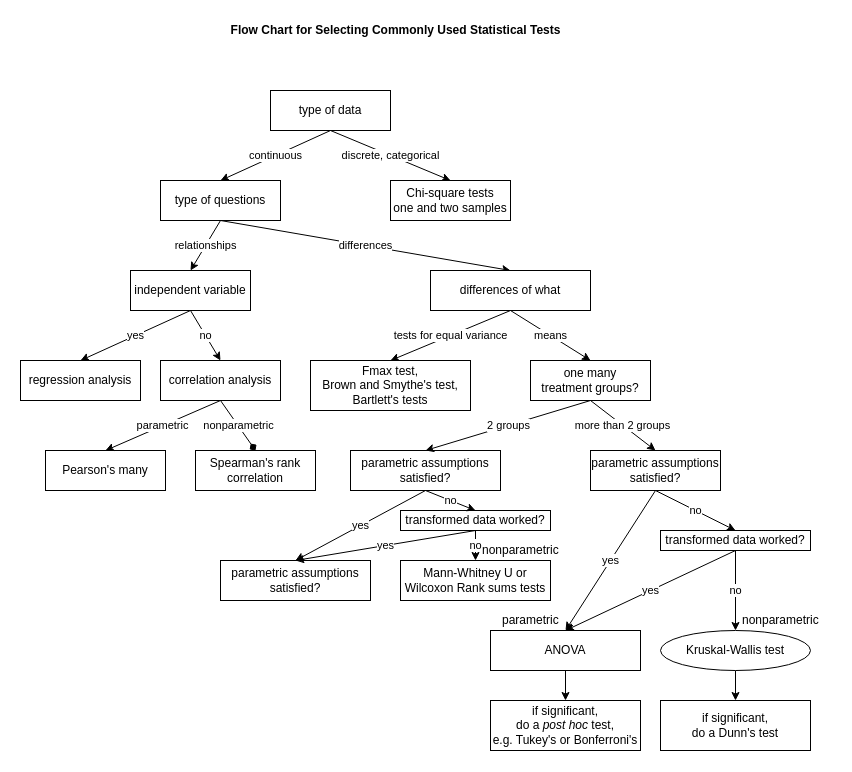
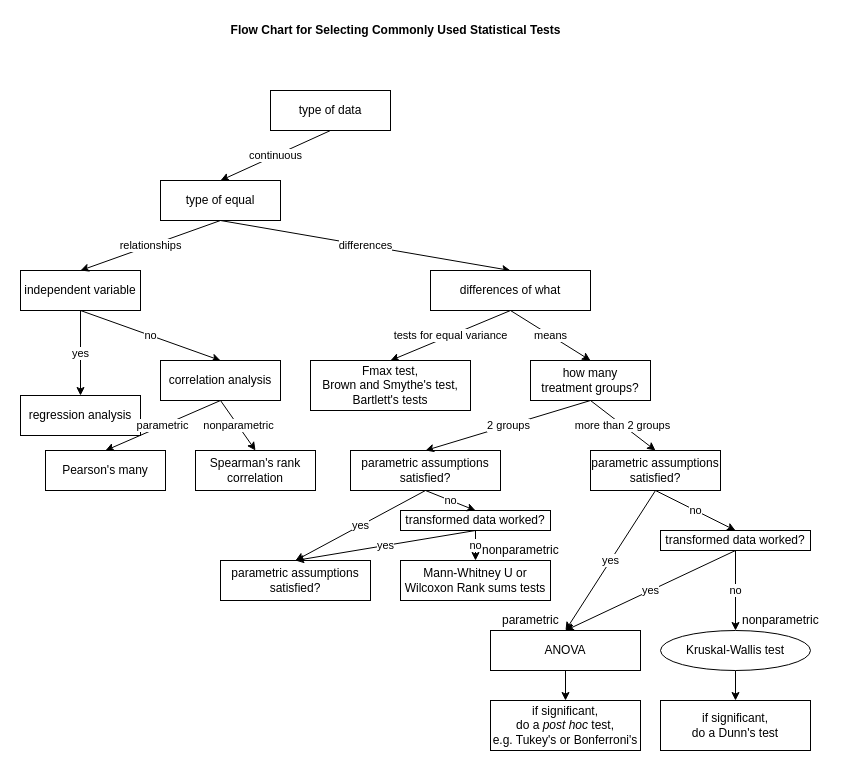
  <mxCell id="0" />
  <mxCell id="1" parent="0" />
  <mxCell id="2" value="&lt;b&gt;Flow Chart for Selecting Commonly Used Statistical Tests&lt;/b&gt;" style="text;html=1;align=center;verticalAlign=middle;resizable=0;points=[];autosize=1;strokeColor=none;fillColor=none;" vertex="1" parent="1"><mxGeometry x="220" y="20" width="350" height="20" as="geometry" /></mxCell>
  <mxCell id="3" value="type of data" style="rounded=0;whiteSpace=wrap;html=1;" vertex="1" parent="1"><mxGeometry x="270" y="90" width="120" height="40" as="geometry" /></mxCell>
- <mxCell id="4" value="type of questions" style="rounded=0;whiteSpace=wrap;html=1;" vertex="1" parent="1"><mxGeometry x="160" y="180" width="120" height="40" as="geometry" /></mxCell>
+ <mxCell id="4" value="type of equal" style="rounded=0;whiteSpace=wrap;html=1;" vertex="1" parent="1"><mxGeometry x="160" y="180" width="120" height="40" as="geometry" /></mxCell>
  <mxCell id="5" value="continuous" style="endArrow=classic;html=1;rounded=0;exitX=0.5;exitY=1;exitDx=0;exitDy=0;entryX=0.5;entryY=0;entryDx=0;entryDy=0;" edge="1" parent="1" source="3" target="4"><mxGeometry width="50" height="50" relative="1" as="geometry"><mxPoint x="310" y="300" as="sourcePoint" /><mxPoint x="360" y="250" as="targetPoint" /></mxGeometry></mxCell>
- <mxCell id="6" value="discrete, categorical" style="endArrow=classic;html=1;rounded=0;exitX=0.5;exitY=1;exitDx=0;exitDy=0;entryX=0.5;entryY=0;entryDx=0;entryDy=0;" edge="1" parent="1" source="3" target="7"><mxGeometry width="50" height="50" relative="1" as="geometry"><mxPoint x="340" y="140" as="sourcePoint" /><mxPoint x="440" y="180" as="targetPoint" /></mxGeometry></mxCell>
- <mxCell id="7" value="Chi-square tests&lt;br&gt;one and two samples" style="rounded=0;whiteSpace=wrap;html=1;" vertex="1" parent="1"><mxGeometry x="390" y="180" width="120" height="40" as="geometry" /></mxCell>
- <mxCell id="8" value="independent variable" style="rounded=0;whiteSpace=wrap;html=1;" vertex="1" parent="1"><mxGeometry x="130" y="270" width="120" height="40" as="geometry" /></mxCell>
+ <mxCell id="8" value="independent variable" style="rounded=0;whiteSpace=wrap;html=1;" vertex="1" parent="1"><mxGeometry x="20" y="270" width="120" height="40" as="geometry" /></mxCell>
  <mxCell id="9" value="relationships" style="endArrow=classic;html=1;rounded=0;entryX=0.5;entryY=0;entryDx=0;entryDy=0;" edge="1" parent="1" target="8"><mxGeometry width="50" height="50" relative="1" as="geometry"><mxPoint x="220" y="220" as="sourcePoint" /><mxPoint x="245" y="340" as="targetPoint" /></mxGeometry></mxCell>
  <mxCell id="10" value="differences" style="endArrow=classic;html=1;rounded=0;exitX=0.5;exitY=1;exitDx=0;exitDy=0;entryX=0.5;entryY=0;entryDx=0;entryDy=0;" edge="1" parent="1" target="11" source="4"><mxGeometry width="50" height="50" relative="1" as="geometry"><mxPoint x="215" y="220" as="sourcePoint" /><mxPoint x="325" y="270" as="targetPoint" /></mxGeometry></mxCell>
  <mxCell id="11" value="differences of what" style="rounded=0;whiteSpace=wrap;html=1;" vertex="1" parent="1"><mxGeometry x="430" y="270" width="160" height="40" as="geometry" /></mxCell>
- <mxCell id="12" value="regression analysis" style="rounded=0;whiteSpace=wrap;html=1;" vertex="1" parent="1"><mxGeometry x="20" y="360" width="120" height="40" as="geometry" /></mxCell>
+ <mxCell id="12" value="regression analysis" style="rounded=0;whiteSpace=wrap;html=1;" vertex="1" parent="1"><mxGeometry x="20" y="395" width="120" height="40" as="geometry" /></mxCell>
  <mxCell id="13" value="yes" style="endArrow=classic;html=1;rounded=0;exitX=0.5;exitY=1;exitDx=0;exitDy=0;entryX=0.5;entryY=0;entryDx=0;entryDy=0;" edge="1" parent="1" target="12" source="8"><mxGeometry width="50" height="50" relative="1" as="geometry"><mxPoint x="100" y="310" as="sourcePoint" /><mxPoint x="130" y="430" as="targetPoint" /></mxGeometry></mxCell>
  <mxCell id="14" value="no" style="endArrow=classic;html=1;rounded=0;exitX=0.5;exitY=1;exitDx=0;exitDy=0;entryX=0.5;entryY=0;entryDx=0;entryDy=0;" edge="1" parent="1" target="15" source="8"><mxGeometry width="50" height="50" relative="1" as="geometry"><mxPoint x="100" y="310" as="sourcePoint" /><mxPoint x="210" y="360" as="targetPoint" /></mxGeometry></mxCell>
  <mxCell id="15" value="correlation analysis" style="rounded=0;whiteSpace=wrap;html=1;" vertex="1" parent="1"><mxGeometry x="160" y="360" width="120" height="40" as="geometry" /></mxCell>
  <mxCell id="16" value="Pearson's many" style="rounded=0;whiteSpace=wrap;html=1;" vertex="1" parent="1"><mxGeometry x="45" y="450" width="120" height="40" as="geometry" /></mxCell>
  <mxCell id="17" value="parametric" style="endArrow=classic;html=1;rounded=0;exitX=0.5;exitY=1;exitDx=0;exitDy=0;entryX=0.5;entryY=0;entryDx=0;entryDy=0;" edge="1" parent="1" target="16" source="15"><mxGeometry width="50" height="50" relative="1" as="geometry"><mxPoint x="215" y="400" as="sourcePoint" /><mxPoint x="245" y="520" as="targetPoint" /></mxGeometry></mxCell>
- <mxCell id="18" value="nonparametric" style="endArrow=diamond;html=1;rounded=0;exitX=0.5;exitY=1;exitDx=0;exitDy=0;entryX=0.5;entryY=0;entryDx=0;entryDy=0;" edge="1" parent="1" target="19" source="15"><mxGeometry width="50" height="50" relative="1" as="geometry"><mxPoint x="215" y="400" as="sourcePoint" /><mxPoint x="325" y="450" as="targetPoint" /></mxGeometry></mxCell>
+ <mxCell id="18" value="nonparametric" style="endArrow=classic;html=1;rounded=0;exitX=0.5;exitY=1;exitDx=0;exitDy=0;entryX=0.5;entryY=0;entryDx=0;entryDy=0;" edge="1" parent="1" target="19" source="15"><mxGeometry width="50" height="50" relative="1" as="geometry"><mxPoint x="215" y="400" as="sourcePoint" /><mxPoint x="325" y="450" as="targetPoint" /></mxGeometry></mxCell>
  <mxCell id="19" value="Spearman's rank correlation" style="rounded=0;whiteSpace=wrap;html=1;" vertex="1" parent="1"><mxGeometry x="195" y="450" width="120" height="40" as="geometry" /></mxCell>
  <mxCell id="20" value="tests for equal variance" style="endArrow=classic;html=1;rounded=0;exitX=0.5;exitY=1;exitDx=0;exitDy=0;entryX=0.5;entryY=0;entryDx=0;entryDy=0;" edge="1" parent="1" target="21" source="11"><mxGeometry width="50" height="50" relative="1" as="geometry"><mxPoint x="305" y="310" as="sourcePoint" /><mxPoint x="410" y="360" as="targetPoint" /></mxGeometry></mxCell>
  <mxCell id="21" value="Fmax test,&lt;br&gt;Brown and Smythe's test,&lt;br&gt;Bartlett's tests" style="rounded=0;whiteSpace=wrap;html=1;" vertex="1" parent="1"><mxGeometry x="310" y="360" width="160" height="50" as="geometry" /></mxCell>
  <mxCell id="22" value="means" style="endArrow=classic;html=1;rounded=0;exitX=0.5;exitY=1;exitDx=0;exitDy=0;entryX=0.5;entryY=0;entryDx=0;entryDy=0;" edge="1" parent="1" target="23" source="11"><mxGeometry width="50" height="50" relative="1" as="geometry"><mxPoint x="420" y="310" as="sourcePoint" /><mxPoint x="525" y="360" as="targetPoint" /></mxGeometry></mxCell>
- <mxCell id="23" value="one many &lt;br&gt;treatment groups?" style="rounded=0;whiteSpace=wrap;html=1;" vertex="1" parent="1"><mxGeometry x="530" y="360" width="120" height="40" as="geometry" /></mxCell>
+ <mxCell id="23" value="how many &lt;br&gt;treatment groups?" style="rounded=0;whiteSpace=wrap;html=1;" vertex="1" parent="1"><mxGeometry x="530" y="360" width="120" height="40" as="geometry" /></mxCell>
  <mxCell id="24" value="parametric assumptions satisfied?" style="rounded=0;whiteSpace=wrap;html=1;" vertex="1" parent="1"><mxGeometry x="350" y="450" width="150" height="40" as="geometry" /></mxCell>
  <mxCell id="25" value="2 groups" style="endArrow=classic;html=1;rounded=0;entryX=0.5;entryY=0;entryDx=0;entryDy=0;exitX=0.5;exitY=1;exitDx=0;exitDy=0;" edge="1" parent="1" target="24" source="23"><mxGeometry width="50" height="50" relative="1" as="geometry"><mxPoint x="570" y="420" as="sourcePoint" /><mxPoint x="620" y="520" as="targetPoint" /></mxGeometry></mxCell>
  <mxCell id="26" value="more than 2 groups" style="endArrow=classic;html=1;rounded=0;entryX=0.5;entryY=0;entryDx=0;entryDy=0;exitX=0.5;exitY=1;exitDx=0;exitDy=0;" edge="1" parent="1" target="27" source="23"><mxGeometry width="50" height="50" relative="1" as="geometry"><mxPoint x="590" y="420" as="sourcePoint" /><mxPoint x="700" y="450" as="targetPoint" /></mxGeometry></mxCell>
  <mxCell id="27" value="parametric assumptions satisfied?" style="rounded=0;whiteSpace=wrap;html=1;" vertex="1" parent="1"><mxGeometry x="590" y="450" width="130" height="40" as="geometry" /></mxCell>
  <mxCell id="28" value="parametric assumptions satisfied?" style="rounded=0;whiteSpace=wrap;html=1;" vertex="1" parent="1"><mxGeometry x="220" y="560" width="150" height="40" as="geometry" /></mxCell>
  <mxCell id="29" value="yes" style="endArrow=classic;html=1;rounded=0;entryX=0.5;entryY=0;entryDx=0;entryDy=0;exitX=0.5;exitY=1;exitDx=0;exitDy=0;" edge="1" parent="1" source="24" target="28"><mxGeometry width="50" height="50" relative="1" as="geometry"><mxPoint x="385" y="500" as="sourcePoint" /><mxPoint x="290" y="550" as="targetPoint" /></mxGeometry></mxCell>
  <mxCell id="30" value="transformed data worked?" style="rounded=0;whiteSpace=wrap;html=1;" vertex="1" parent="1"><mxGeometry x="400" y="510" width="150" height="20" as="geometry" /></mxCell>
  <mxCell id="31" value="no" style="endArrow=classic;html=1;rounded=0;entryX=0.5;entryY=0;entryDx=0;entryDy=0;exitX=0.5;exitY=1;exitDx=0;exitDy=0;" edge="1" parent="1" target="30" source="24"><mxGeometry width="50" height="50" relative="1" as="geometry"><mxPoint x="605" y="440" as="sourcePoint" /><mxPoint x="470" y="500" as="targetPoint" /></mxGeometry></mxCell>
  <mxCell id="32" value="no" style="endArrow=classic;html=1;rounded=0;entryX=0.5;entryY=0;entryDx=0;entryDy=0;exitX=0.5;exitY=1;exitDx=0;exitDy=0;" edge="1" parent="1" source="30" target="44"><mxGeometry width="50" height="50" relative="1" as="geometry"><mxPoint x="435" y="500" as="sourcePoint" /><mxPoint x="485" y="520" as="targetPoint" /></mxGeometry></mxCell>
  <mxCell id="33" style="edgeStyle=orthogonalEdgeStyle;rounded=0;orthogonalLoop=1;jettySize=auto;html=1;exitX=0.5;exitY=1;exitDx=0;exitDy=0;entryX=0.5;entryY=0;entryDx=0;entryDy=0;" edge="1" parent="1" source="47" target="41"><mxGeometry relative="1" as="geometry" /></mxCell>
  <mxCell id="34" value="yes" style="endArrow=classic;html=1;rounded=0;entryX=0.5;entryY=0;entryDx=0;entryDy=0;" edge="1" parent="1" target="47"><mxGeometry width="50" height="50" relative="1" as="geometry"><mxPoint x="655" y="490" as="sourcePoint" /><mxPoint x="520" y="550" as="targetPoint" /></mxGeometry></mxCell>
  <mxCell id="35" value="transformed data worked?" style="rounded=0;whiteSpace=wrap;html=1;" vertex="1" parent="1"><mxGeometry x="660" y="530" width="150" height="20" as="geometry" /></mxCell>
  <mxCell id="36" value="no" style="endArrow=classic;html=1;rounded=0;entryX=0.5;entryY=0;entryDx=0;entryDy=0;exitX=0.5;exitY=1;exitDx=0;exitDy=0;" edge="1" parent="1" target="35"><mxGeometry width="50" height="50" relative="1" as="geometry"><mxPoint x="655" y="490" as="sourcePoint" /><mxPoint x="700" y="500" as="targetPoint" /></mxGeometry></mxCell>
  <mxCell id="37" value="yes" style="endArrow=classic;html=1;rounded=0;exitX=0.5;exitY=1;exitDx=0;exitDy=0;entryX=0.5;entryY=0;entryDx=0;entryDy=0;" edge="1" parent="1" source="35" target="47"><mxGeometry width="50" height="50" relative="1" as="geometry"><mxPoint x="665" y="500" as="sourcePoint" /><mxPoint x="525" y="560" as="targetPoint" /></mxGeometry></mxCell>
  <mxCell id="38" style="edgeStyle=orthogonalEdgeStyle;rounded=0;orthogonalLoop=1;jettySize=auto;html=1;exitX=0.5;exitY=1;exitDx=0;exitDy=0;entryX=0.5;entryY=0;entryDx=0;entryDy=0;" edge="1" parent="1" source="50" target="42"><mxGeometry relative="1" as="geometry" /></mxCell>
  <mxCell id="39" value="no" style="endArrow=classic;html=1;rounded=0;entryX=0.5;entryY=0;entryDx=0;entryDy=0;exitX=0.5;exitY=1;exitDx=0;exitDy=0;" edge="1" parent="1" source="35" target="50"><mxGeometry width="50" height="50" relative="1" as="geometry"><mxPoint x="665" y="500" as="sourcePoint" /><mxPoint x="715" y="520" as="targetPoint" /></mxGeometry></mxCell>
  <mxCell id="40" value="yes" style="endArrow=classic;html=1;rounded=0;exitX=0.5;exitY=1;exitDx=0;exitDy=0;entryX=0.5;entryY=0;entryDx=0;entryDy=0;" edge="1" parent="1" source="30" target="28"><mxGeometry width="50" height="50" relative="1" as="geometry"><mxPoint x="435" y="500" as="sourcePoint" /><mxPoint x="300" y="560" as="targetPoint" /></mxGeometry></mxCell>
  <mxCell id="41" value="if significant, &lt;br&gt;do a &lt;i&gt;post hoc&lt;/i&gt; test, &lt;br&gt;e.g. Tukey's or Bonferroni's" style="rounded=0;whiteSpace=wrap;html=1;" vertex="1" parent="1"><mxGeometry x="490" y="700" width="150" height="50" as="geometry" /></mxCell>
  <mxCell id="42" value="if significant, &lt;br&gt;do a Dunn's test" style="rounded=0;whiteSpace=wrap;html=1;" vertex="1" parent="1"><mxGeometry x="660" y="700" width="150" height="50" as="geometry" /></mxCell>
  <mxCell id="43" value="" style="group" vertex="1" connectable="0" parent="1"><mxGeometry x="400" y="540" width="170" height="60" as="geometry" /></mxCell>
  <mxCell id="44" value="Mann-Whitney U or&lt;br&gt;Wilcoxon Rank sums tests" style="rounded=0;whiteSpace=wrap;html=1;" vertex="1" parent="43"><mxGeometry y="20" width="150" height="40" as="geometry" /></mxCell>
  <mxCell id="45" value="nonparametric" style="text;html=1;align=left;verticalAlign=middle;resizable=0;points=[];autosize=1;strokeColor=none;fillColor=none;" vertex="1" parent="43"><mxGeometry x="80" width="90" height="20" as="geometry" /></mxCell>
  <mxCell id="46" value="" style="group" vertex="1" connectable="0" parent="1"><mxGeometry x="490" y="610" width="150" height="60" as="geometry" /></mxCell>
  <mxCell id="47" value="ANOVA" style="rounded=0;whiteSpace=wrap;html=1;" vertex="1" parent="46"><mxGeometry y="20" width="150" height="40" as="geometry" /></mxCell>
  <mxCell id="48" value="parametric" style="text;html=1;align=left;verticalAlign=middle;resizable=0;points=[];autosize=1;strokeColor=none;fillColor=none;" vertex="1" parent="46"><mxGeometry x="10" width="70" height="20" as="geometry" /></mxCell>
  <mxCell id="49" value="" style="group" vertex="1" connectable="0" parent="1"><mxGeometry x="660" y="610" width="170" height="60" as="geometry" /></mxCell>
  <mxCell id="50" value="Kruskal-Wallis test" style="ellipse;whiteSpace=wrap;html=1;" vertex="1" parent="49"><mxGeometry y="20" width="150" height="40" as="geometry" /></mxCell>
  <mxCell id="51" value="nonparametric" style="text;html=1;align=left;verticalAlign=middle;resizable=0;points=[];autosize=1;strokeColor=none;fillColor=none;" vertex="1" parent="49"><mxGeometry x="80" width="90" height="20" as="geometry" /></mxCell>
